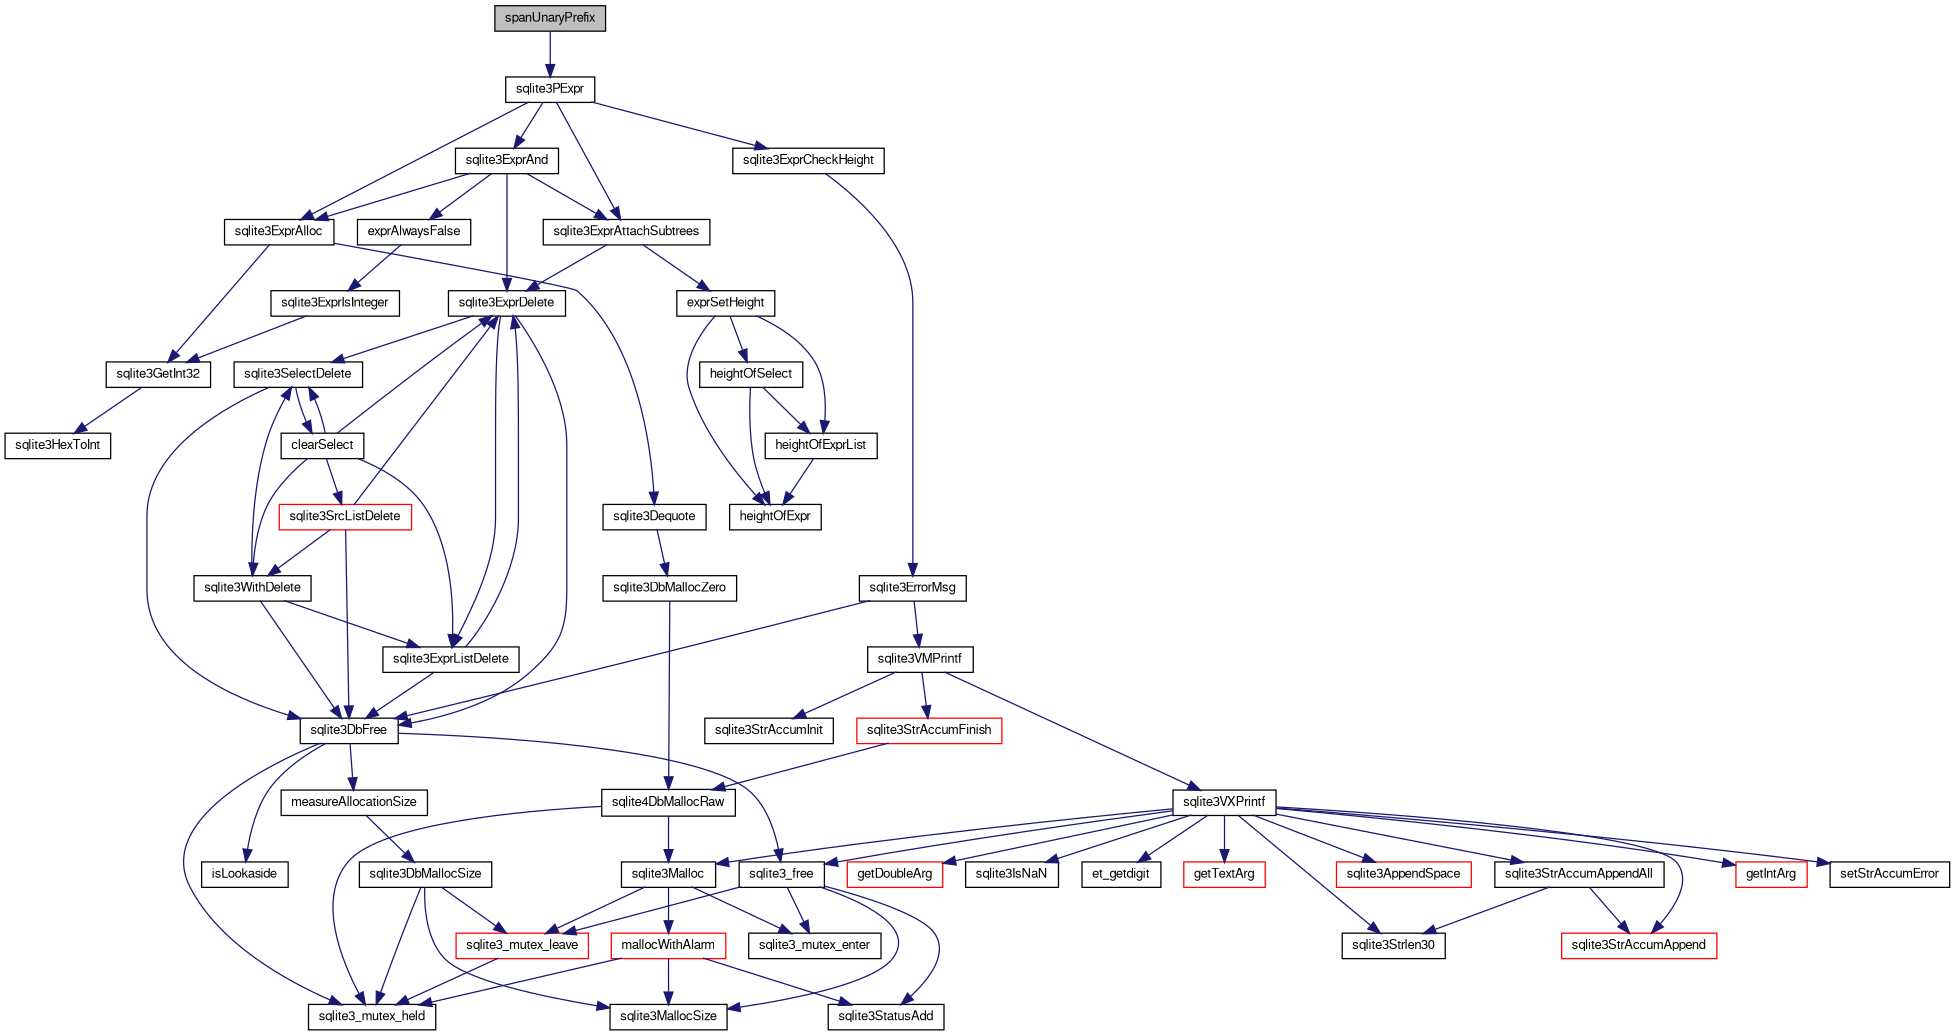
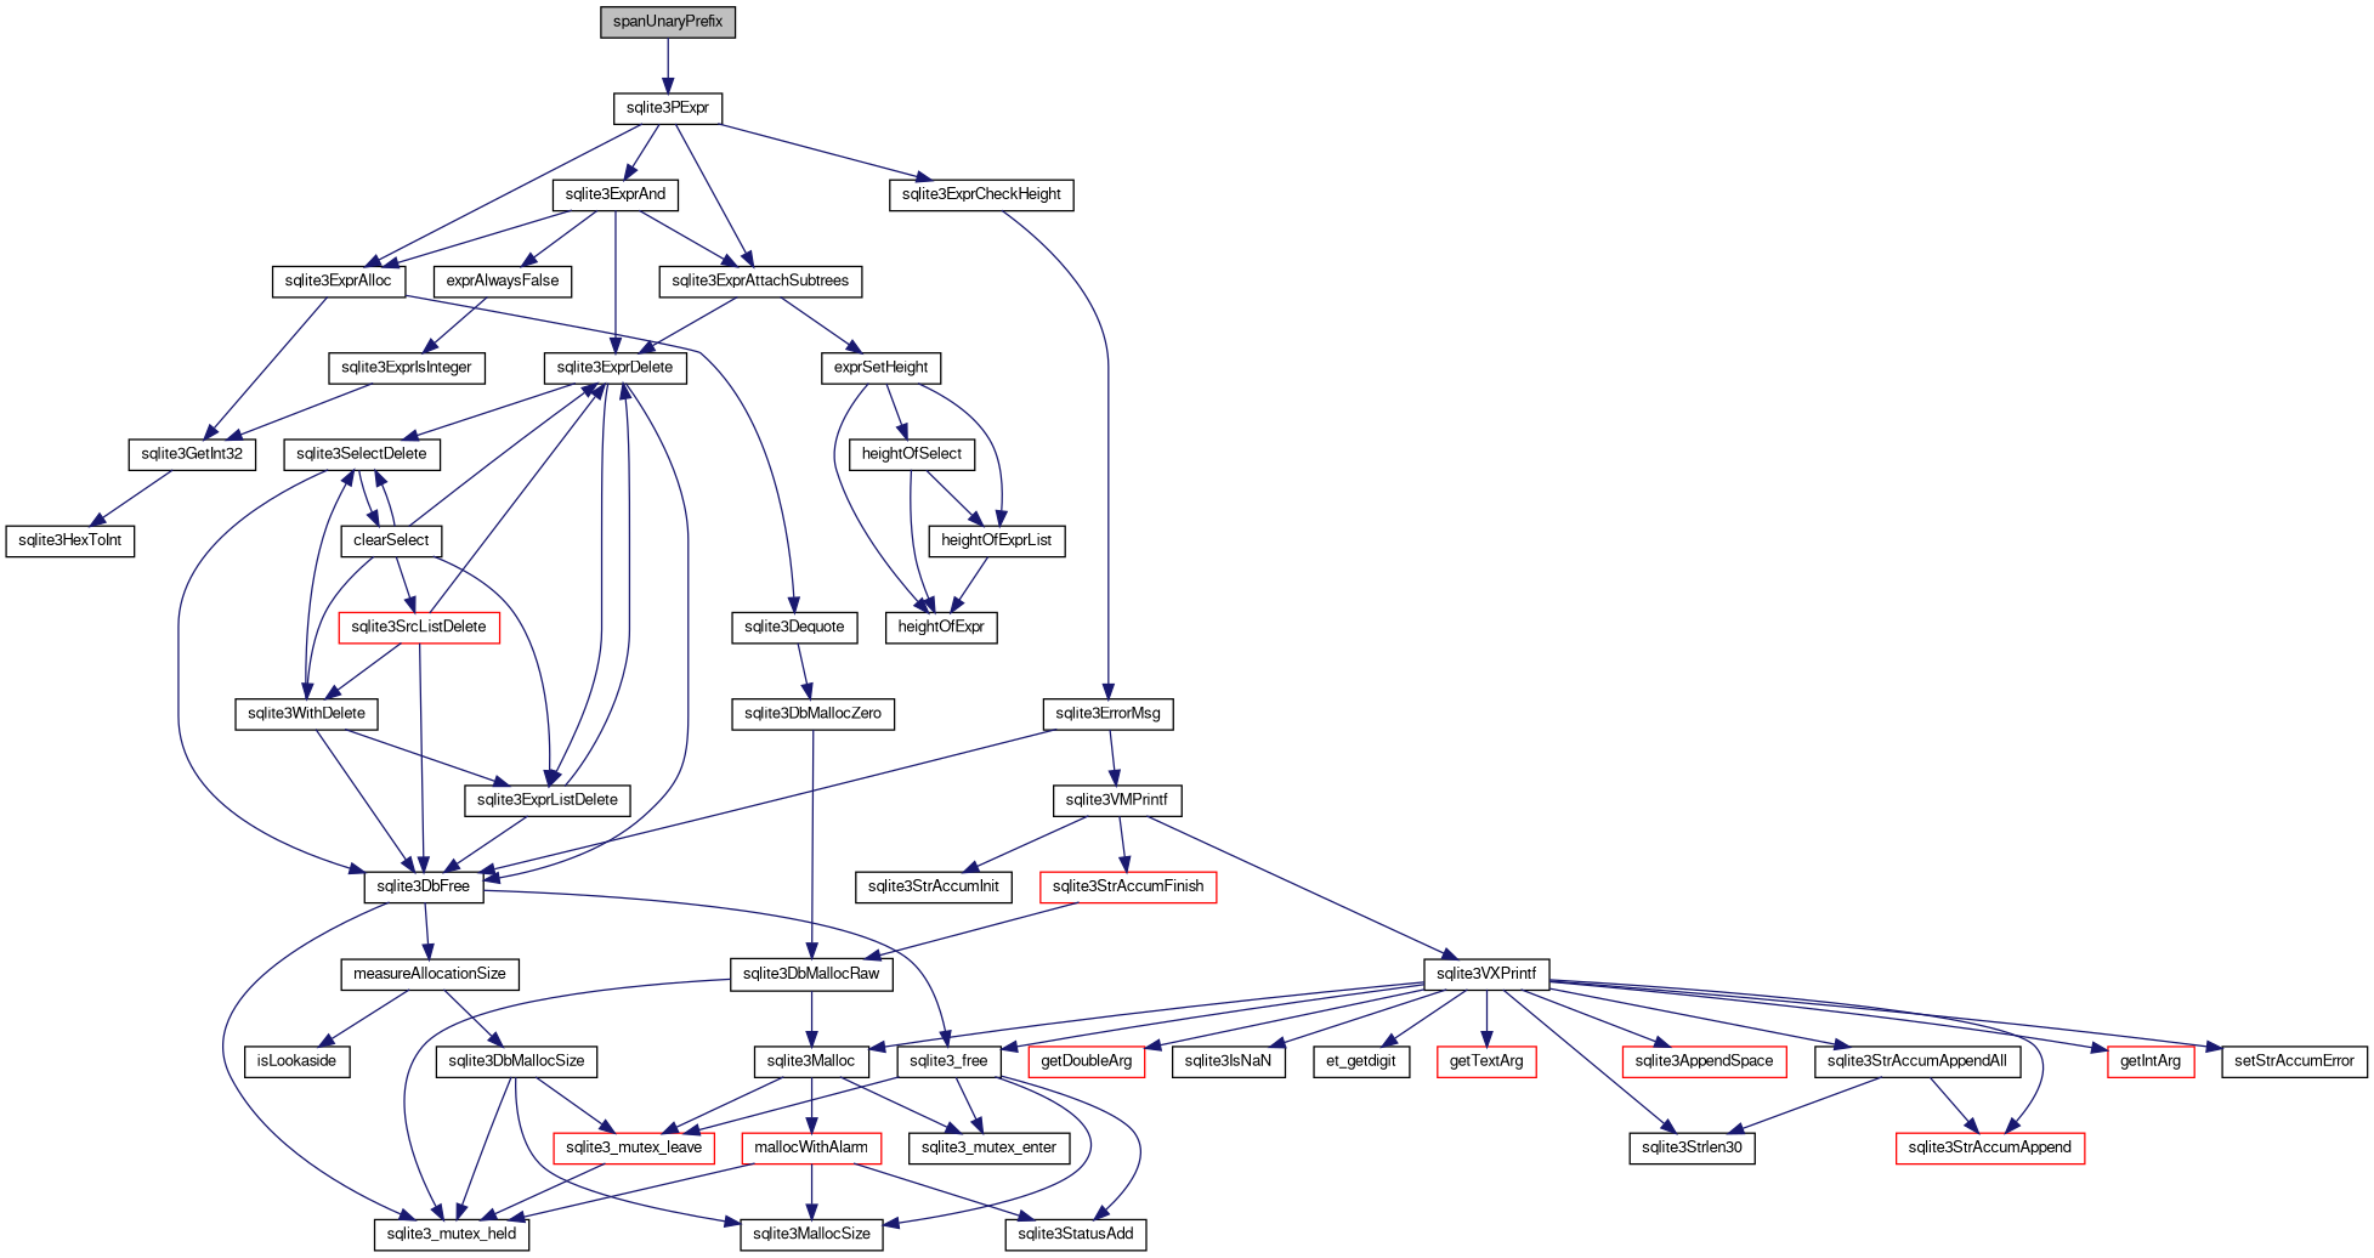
  digraph {
    rankdir=TB
    node [color=black fillcolor=white fontname=FreeSans fontsize=10 shape=record style=filled]
    edge [color=midnightblue fontname=FreeSans fontsize=10 labelfontname=FreeSans labelfontsize=10 style=solid]
    n1 [fillcolor=grey75 fontcolor=black height=0.2 label=spanUnaryPrefix width=0.4]
    n2 [height=0.2 label=sqlite3PExpr width=0.4]
    n3 [height=0.2 label=sqlite3ExprAnd width=0.4]
    n4 [height=0.2 label=sqlite3ExprAlloc width=0.4]
    n5 [height=0.2 label=sqlite3ExprAttachSubtrees width=0.4]
    n6 [height=0.2 label=sqlite3ExprCheckHeight width=0.4]
    n7 [height=0.2 label=exprAlwaysFalse width=0.4]
    n8 [height=0.2 label=sqlite3ExprDelete width=0.4]
    n9 [height=0.2 label=sqlite3GetInt32 width=0.4]
    n10 [height=0.2 label=sqlite3Dequote width=0.4]
    n11 [height=0.2 label=exprSetHeight width=0.4]
    n12 [height=0.2 label=sqlite3ErrorMsg width=0.4]
    n13 [height=0.2 label=sqlite3ExprIsInteger width=0.4]
    n14 [height=0.2 label=sqlite3DbFree width=0.4]
    n15 [height=0.2 label=sqlite3SelectDelete width=0.4]
    n16 [height=0.2 label=sqlite3ExprListDelete width=0.4]
    n17 [height=0.2 label=sqlite3HexToInt width=0.4]
    n18 [height=0.2 label=sqlite3_mutex_held width=0.4]
    n19 [height=0.2 label=measureAllocationSize width=0.4]
    n20 [height=0.2 label=isLookaside width=0.4]
    n21 [height=0.2 label=sqlite3_free width=0.4]
    n22 [height=0.2 label=clearSelect width=0.4]
    n23 [height=0.2 label=sqlite3DbMallocSize width=0.4]
    n24 [height=0.2 label=sqlite3MallocSize width=0.4]
    n25 [height=0.2 label=sqlite3_mutex_enter width=0.4]
    n26 [height=0.2 label=sqlite3StatusAdd width=0.4]
    n27 [color=red height=0.2 label=sqlite3_mutex_leave width=0.4]
    n28 [color=red height=0.2 label=sqlite3SrcListDelete width=0.4]
    n29 [height=0.2 label=sqlite3WithDelete width=0.4]
    n30 [height=0.2 label=sqlite3DbMallocZero width=0.4]
-   n31 [height=0.2 label=sqlite4DbMallocRaw width=0.4]
+   n31 [height=0.2 label=sqlite3DbMallocRaw width=0.4]
    n32 [height=0.2 label=sqlite3Malloc width=0.4]
    n33 [color=red height=0.2 label=mallocWithAlarm width=0.4]
    n34 [height=0.2 label=heightOfExpr width=0.4]
    n35 [height=0.2 label=heightOfSelect width=0.4]
    n36 [height=0.2 label=heightOfExprList width=0.4]
    n37 [height=0.2 label=sqlite3VMPrintf width=0.4]
    n38 [height=0.2 label=sqlite3StrAccumInit width=0.4]
    n39 [height=0.2 label=sqlite3VXPrintf width=0.4]
    n40 [color=red height=0.2 label=sqlite3StrAccumFinish width=0.4]
    n41 [color=red height=0.2 label=sqlite3StrAccumAppend width=0.4]
    n42 [color=red height=0.2 label=getIntArg width=0.4]
    n43 [height=0.2 label=setStrAccumError width=0.4]
    n44 [color=red height=0.2 label=getDoubleArg width=0.4]
    n45 [height=0.2 label=sqlite3IsNaN width=0.4]
    n46 [height=0.2 label=sqlite3Strlen30 width=0.4]
    n47 [height=0.2 label=et_getdigit width=0.4]
    n48 [color=red height=0.2 label=getTextArg width=0.4]
    n49 [height=0.2 label=sqlite3StrAccumAppendAll width=0.4]
    n50 [color=red height=0.2 label=sqlite3AppendSpace width=0.4]
    n1 -> n2
    n2 -> n3
    n2 -> n4
    n2 -> n5
    n2 -> n6
    n3 -> n4
    n3 -> n5
    n3 -> n7
    n3 -> n8
    n4 -> n9
    n4 -> n10
    n5 -> n8
    n5 -> n11
    n6 -> n12
    n7 -> n13
    n8 -> n14
    n8 -> n15
    n8 -> n16
    n9 -> n17
    n10 -> n30
    n11 -> n34
    n11 -> n35
    n11 -> n36
    n12 -> n14
    n12 -> n37
    n13 -> n9
    n14 -> n18
    n14 -> n19
-   n14 -> n20
+   n19 -> n20
    n14 -> n21
    n15 -> n14
    n15 -> n22
    n16 -> n8
    n16 -> n14
    n19 -> n23
    n21 -> n24
    n21 -> n25
    n21 -> n26
    n21 -> n27
    n22 -> n8
    n22 -> n15
    n22 -> n16
    n22 -> n28
    n22 -> n29
    n23 -> n18
    n23 -> n24
    n23 -> n27
    n27 -> n18
    n28 -> n8
    n28 -> n14
    n28 -> n29
    n29 -> n14
    n29 -> n15
    n29 -> n16
    n30 -> n31
    n31 -> n18
    n31 -> n32
    n32 -> n25
    n32 -> n27
    n32 -> n33
    n33 -> n18
    n33 -> n24
    n33 -> n26
    n35 -> n34
    n35 -> n36
    n36 -> n34
    n37 -> n38
    n37 -> n39
    n37 -> n40
    n39 -> n21
    n39 -> n32
    n39 -> n41
    n39 -> n42
    n39 -> n43
    n39 -> n44
    n39 -> n45
    n39 -> n46
    n39 -> n47
    n39 -> n48
    n39 -> n49
    n39 -> n50
    n40 -> n31
    n49 -> n41
    n49 -> n46
  }
